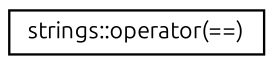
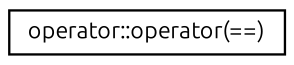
  digraph {
    rankdir=LR
    fontname=Ubuntu
-   n1 [color=black fillcolor=white fontname=Ubuntu fontsize=10 height=0.2 label="strings::operator(==)" shape=record style=filled width=0.4]
+   n1 [color=black fillcolor=white fontname=Ubuntu fontsize=10 height=0.2 label="operator::operator(==)" shape=record style=filled width=0.4]
  }
